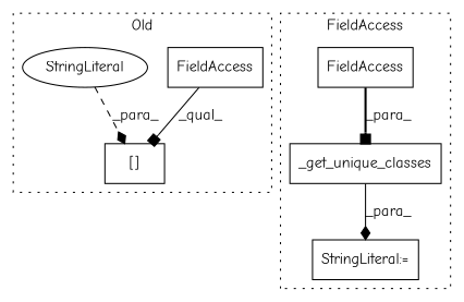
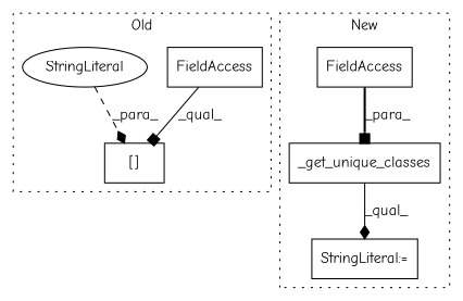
  digraph {
    fontname="Comic Neue"
    node [a=22 fontname="Comic Neue" shape=box]
    edge [arrowhead=box fontname="Comic Neue" style=solid]
    n1 [a=2 l="4,1" label="[]" s="3574,3585"]
    n2 [l=3 label=FieldAccess s=3574]
    n3 [a=45 l=7 label=StringLiteral s=3578 shape=ellipse]
    n4 [a=32 l="20,1" label=_get_unique_classes s="3708,3742"]
    n5 [l=9 label=FieldAccess s=3733]
    n6 [a=7 l=1 label="StringLiteral:=" s=3707]
    subgraph cluster_1 {
      label=Old
      style=dotted
      n1
      n2
      n3
    }
    subgraph cluster_2 {
-     label=FieldAccess
+     label=New
      style=dotted
      n4
      n5
      n6
    }
    n2 -> n1 [label=_qual_]
    n3 -> n1 [arrowhead=diamond label=_para_ style=dashed]
-   n4 -> n6 [arrowhead=diamond label=_para_]
+   n4 -> n6 [arrowhead=diamond label=_qual_]
    n5 -> n4 [label=_para_ style=bold]
  }
